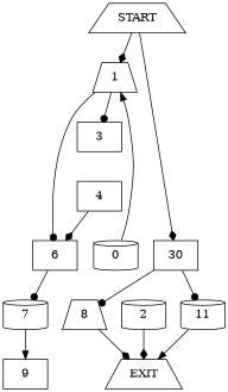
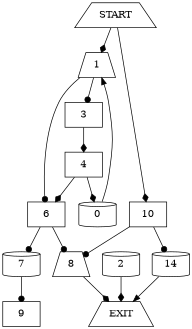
  digraph {
    node [shape=box]
    edge [arrowhead=diamond]
    n1 [label=START shape=trapezium]
    1 [shape=trapezium]
-   10 [label=30]
+   10
    3
    6
    8 [shape=trapezium]
-   11 [shape=cylinder]
+   11 [shape=cylinder label=14]
    n8 [label=EXIT shape=trapezium]
    2 [shape=cylinder]
    4
    n11 [label=0 shape=cylinder]
    7 [shape=cylinder]
    9
    n1 -> 1
    n1 -> 10
    1 -> 3 [arrowhead=dot]
    1 -> 6 [arrowhead=dot]
    10 -> 8 [arrowhead=dot]
    10 -> 11 [arrowhead=dot]
+   3 -> 4
+   6 -> 8 [arrowhead=dot]
    6 -> 7 [arrowhead=dot]
    8 -> n8
    11 -> n8 [arrowhead=normal]
    2 -> n8
    4 -> 6
+   4 -> n11
    n11 -> 1 [arrowhead=normal]
-   7 -> 9 [arrowhead=normal]
+   7 -> 9 [arrowhead=dot]
  }
